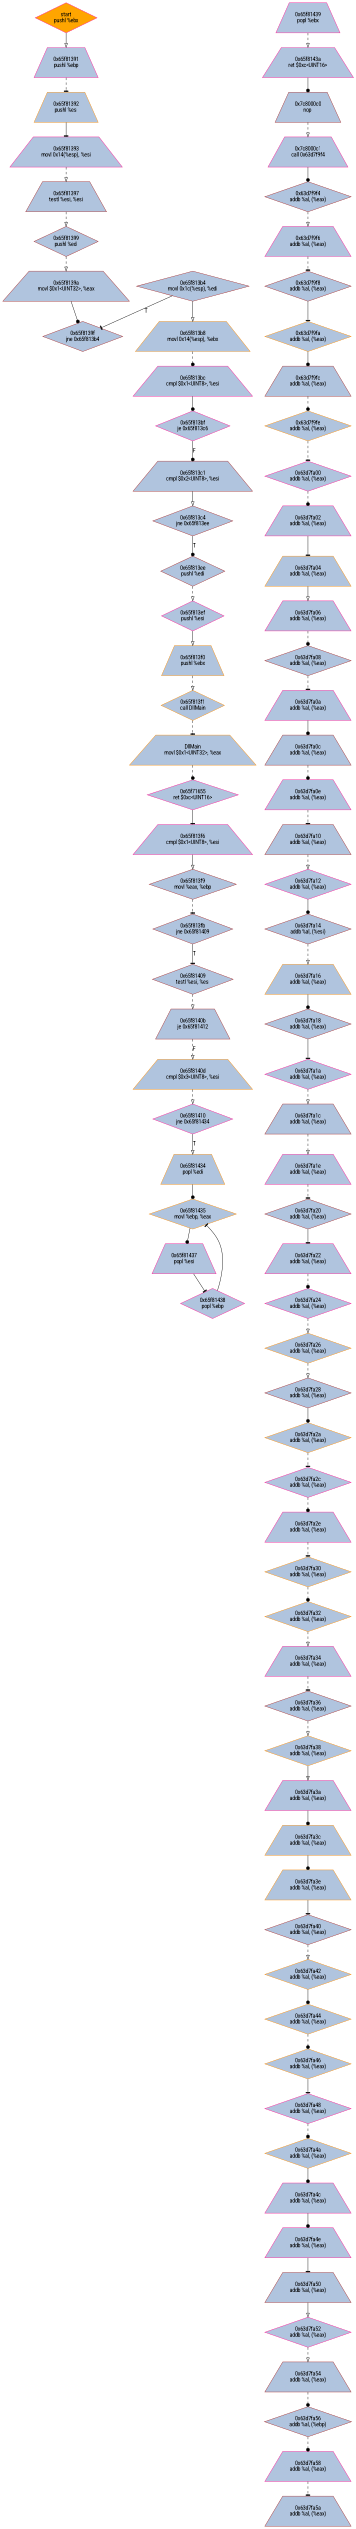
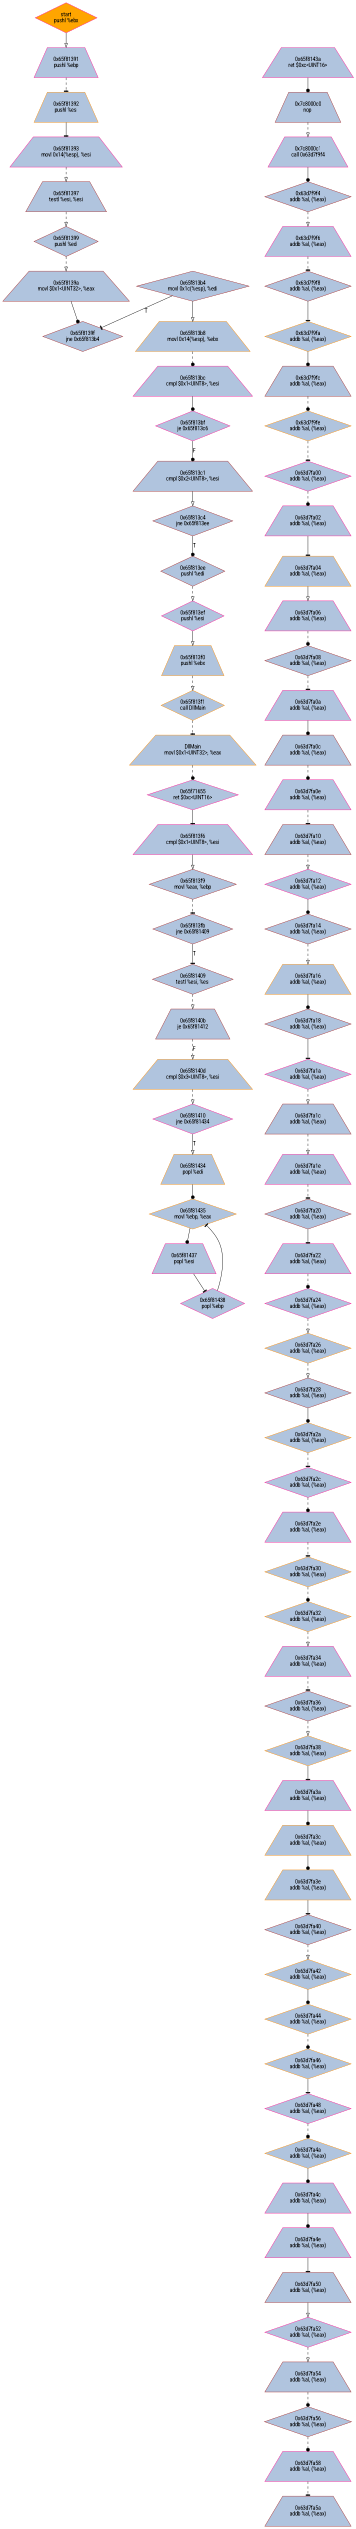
  digraph {
    fontname="Roboto Condensed"
    node [color=deeppink fillcolor=lightsteelblue fontname="Roboto Condensed" shape=diamond style=filled]
    edge [arrowhead=dot color="#000000" fontname="Roboto Condensed" style=dashed]
    n1 [fillcolor=orange label="start\npushl %ebx"]
    n2 [label="0x65f81391\npushl %ebp" shape=trapezium]
    n3 [color=darkorange label="0x65f81392\npushl %esi" shape=trapezium]
    n4 [label="0x65f81393\nmovl 0x14(%esp), %esi" shape=trapezium]
    n5 [color=brown label="0x65f81397\ntestl %esi, %esi" shape=trapezium]
    n6 [color=brown label="0x65f81399\npushl %edi"]
    n7 [color=brown label="0x65f8139a\nmovl $0x1<UINT32>, %eax" shape=trapezium]
    n8 [color=brown label="0x65f8139f\njne 0x65f813b4"]
    n9 [color=brown label="0x65f813b4\nmovl 0x1c(%esp), %edi"]
    n10 [color=darkorange label="0x65f813b8\nmovl 0x14(%esp), %ebx" shape=trapezium]
    n11 [label="0x65f813bc\ncmpl $0x1<UINT8>, %esi" shape=trapezium]
    n12 [label="0x65f813bf\nje 0x65f813c6"]
    n13 [color=brown label="0x65f813c1\ncmpl $0x2<UINT8>, %esi" shape=trapezium]
    n14 [color=brown label="0x65f813c4\njne 0x65f813ee"]
    n15 [color=brown label="0x65f813ee\npushl %edi"]
    n16 [label="0x65f813ef\npushl %esi"]
    n17 [color=darkorange label="0x65f813f0\npushl %ebx" shape=trapezium]
    n18 [color=darkorange label="0x65f813f1\ncall DllMain"]
    n19 [color=darkorange label="DllMain\nmovl $0x1<UINT32>, %eax" shape=trapezium]
    n20 [label="0x65f71655\nret $0xc<UINT16>"]
    n21 [label="0x65f813f6\ncmpl $0x1<UINT8>, %esi" shape=trapezium]
    n22 [color=brown label="0x65f813f9\nmovl %eax, %ebp"]
    n23 [color=brown label="0x65f813fb\njne 0x65f81409"]
    n24 [color=brown label="0x65f81409\ntestl %esi, %esi"]
    n25 [color=brown label="0x65f8140b\nje 0x65f81412" shape=trapezium]
    n26 [color=darkorange label="0x65f8140d\ncmpl $0x3<UINT8>, %esi" shape=trapezium]
    n27 [label="0x65f81410\njne 0x65f81434"]
    n28 [color=darkorange label="0x65f81434\npopl %edi" shape=trapezium]
    n29 [color=darkorange label="0x65f81435\nmovl %ebp, %eax"]
    n30 [label="0x65f81437\npopl %esi" shape=trapezium]
    n31 [label="0x65f81438\npopl %ebp"]
-   n32 [label="0x65f81439\npopl %ebx" shape=trapezium]
    n33 [label="0x65f8143a\nret $0xc<UINT16>" shape=trapezium]
    n34 [color=brown label="0x7c8000c0\nnop " shape=trapezium]
    n35 [label="0x7c8000c1\ncall 0x63d7f9f4" shape=trapezium]
    n36 [color=brown label="0x63d7f9f4\naddb %al, (%eax)"]
    n37 [label="0x63d7f9f6\naddb %al, (%eax)" shape=trapezium]
    n38 [color=brown label="0x63d7f9f8\naddb %al, (%eax)"]
    n39 [color=darkorange label="0x63d7f9fa\naddb %al, (%eax)"]
    n40 [color=brown label="0x63d7f9fc\naddb %al, (%eax)" shape=trapezium]
    n41 [color=darkorange label="0x63d7f9fe\naddb %al, (%eax)"]
    n42 [label="0x63d7fa00\naddb %al, (%eax)"]
    n43 [label="0x63d7fa02\naddb %al, (%eax)" shape=trapezium]
    n44 [color=darkorange label="0x63d7fa04\naddb %al, (%eax)" shape=trapezium]
    n45 [label="0x63d7fa06\naddb %al, (%eax)" shape=trapezium]
    n46 [color=brown label="0x63d7fa08\naddb %al, (%eax)"]
    n47 [label="0x63d7fa0a\naddb %al, (%eax)" shape=trapezium]
    n48 [color=brown label="0x63d7fa0c\naddb %al, (%eax)" shape=trapezium]
    n49 [label="0x63d7fa0e\naddb %al, (%eax)" shape=trapezium]
    n50 [color=brown label="0x63d7fa10\naddb %al, (%eax)" shape=trapezium]
    n51 [label="0x63d7fa12\naddb %al, (%eax)"]
-   n52 [color=brown label="0x63d7fa14\naddb %al, (%esi)"]
+   n52 [color=brown label="0x63d7fa14\naddb %al, (%eax)"]
    n53 [color=darkorange label="0x63d7fa16\naddb %al, (%eax)" shape=trapezium]
    n54 [color=brown label="0x63d7fa18\naddb %al, (%eax)"]
    n55 [label="0x63d7fa1a\naddb %al, (%eax)"]
    n56 [color=brown label="0x63d7fa1c\naddb %al, (%eax)" shape=trapezium]
    n57 [label="0x63d7fa1e\naddb %al, (%eax)" shape=trapezium]
    n58 [color=brown label="0x63d7fa20\naddb %al, (%eax)"]
    n59 [label="0x63d7fa22\naddb %al, (%eax)" shape=trapezium]
    n60 [label="0x63d7fa24\naddb %al, (%eax)"]
    n61 [color=darkorange label="0x63d7fa26\naddb %al, (%eax)"]
    n62 [color=brown label="0x63d7fa28\naddb %al, (%eax)"]
    n63 [color=darkorange label="0x63d7fa2a\naddb %al, (%eax)"]
    n64 [label="0x63d7fa2c\naddb %al, (%eax)"]
    n65 [label="0x63d7fa2e\naddb %al, (%eax)" shape=trapezium]
    n66 [color=darkorange label="0x63d7fa30\naddb %al, (%eax)"]
    n67 [color=darkorange label="0x63d7fa32\naddb %al, (%eax)"]
    n68 [label="0x63d7fa34\naddb %al, (%eax)" shape=trapezium]
    n69 [color=brown label="0x63d7fa36\naddb %al, (%eax)"]
    n70 [color=darkorange label="0x63d7fa38\naddb %al, (%eax)"]
    n71 [label="0x63d7fa3a\naddb %al, (%eax)" shape=trapezium]
    n72 [color=darkorange label="0x63d7fa3c\naddb %al, (%eax)" shape=trapezium]
    n73 [color=darkorange label="0x63d7fa3e\naddb %al, (%eax)" shape=trapezium]
    n74 [color=brown label="0x63d7fa40\naddb %al, (%eax)"]
    n75 [color=darkorange label="0x63d7fa42\naddb %al, (%eax)"]
    n76 [color=darkorange label="0x63d7fa44\naddb %al, (%eax)"]
    n77 [color=darkorange label="0x63d7fa46\naddb %al, (%eax)"]
    n78 [label="0x63d7fa48\naddb %al, (%eax)"]
    n79 [color=darkorange label="0x63d7fa4a\naddb %al, (%eax)"]
    n80 [label="0x63d7fa4c\naddb %al, (%eax)" shape=trapezium]
    n81 [label="0x63d7fa4e\naddb %al, (%eax)" shape=trapezium]
    n82 [color=brown label="0x63d7fa50\naddb %al, (%eax)" shape=trapezium]
    n83 [label="0x63d7fa52\naddb %al, (%eax)"]
    n84 [color=brown label="0x63d7fa54\naddb %al, (%eax)" shape=trapezium]
-   n85 [color=brown label="0x63d7fa56\naddb %al, (%ebp)"]
+   n85 [color=brown label="0x63d7fa56\naddb %al, (%eax)"]
    n86 [label="0x63d7fa58\naddb %al, (%eax)" shape=trapezium]
    n87 [color=brown label="0x63d7fa5a\naddb %al, (%eax)" shape=trapezium]
    n1 -> n2 [arrowhead=onormal style=solid]
    n2 -> n3 [arrowhead=tee]
    n3 -> n4 [arrowhead=tee style=solid]
    n4 -> n5 [arrowhead=onormal]
    n5 -> n6 [arrowhead=onormal]
    n6 -> n7 [arrowhead=onormal]
    n7 -> n8 [style=solid]
    n9 -> n8 [arrowhead=tee label=T style=solid]
    n9 -> n10 [arrowhead=onormal style=solid]
    n10 -> n11
    n11 -> n12 [style=solid]
    n12 -> n13 [label=F style=solid]
    n13 -> n14 [arrowhead=onormal style=solid]
    n14 -> n15 [label=T style=solid]
    n15 -> n16 [arrowhead=onormal]
    n16 -> n17 [arrowhead=onormal style=solid]
    n17 -> n18 [arrowhead=onormal]
    n18 -> n19 [arrowhead=tee]
    n19 -> n20
    n20 -> n21 [arrowhead=tee style=solid]
    n21 -> n22 [arrowhead=onormal style=solid]
    n22 -> n23 [arrowhead=tee]
    n23 -> n24 [arrowhead=tee label=T style=solid]
    n24 -> n25 [arrowhead=onormal]
    n25 -> n26 [arrowhead=onormal label=F]
    n26 -> n27 [arrowhead=onormal]
    n27 -> n28 [arrowhead=onormal label=T style=solid]
    n28 -> n29 [style=solid]
    n29 -> n30 [style=solid]
    n30 -> n31 [arrowhead=tee style=solid]
    n31 -> n29 [arrowhead=tee style=solid]
-   n32 -> n33 [arrowhead=onormal]
    n33 -> n34 [style=solid]
    n34 -> n35 [arrowhead=onormal]
    n35 -> n36 [style=solid]
    n36 -> n37 [arrowhead=onormal]
    n37 -> n38 [arrowhead=tee]
    n38 -> n39 [arrowhead=tee style=solid]
    n39 -> n40 [style=solid]
    n40 -> n41
    n41 -> n42 [arrowhead=tee]
    n42 -> n43
    n43 -> n44 [arrowhead=tee style=solid]
    n44 -> n45 [arrowhead=onormal style=solid]
    n45 -> n46
    n46 -> n47 [arrowhead=tee]
    n47 -> n48 [style=solid]
    n48 -> n49
    n49 -> n50 [arrowhead=tee]
    n50 -> n51 [arrowhead=onormal]
    n51 -> n52 [style=solid]
    n52 -> n53 [arrowhead=onormal]
    n53 -> n54 [style=solid]
    n54 -> n55 [arrowhead=tee style=solid]
    n55 -> n56 [arrowhead=onormal]
    n56 -> n57 [arrowhead=onormal]
    n57 -> n58 [arrowhead=tee]
    n58 -> n59 [arrowhead=tee style=solid]
    n59 -> n60
    n60 -> n61 [arrowhead=onormal]
    n61 -> n62 [arrowhead=onormal]
    n62 -> n63 [style=solid]
    n63 -> n64 [arrowhead=tee]
    n64 -> n65
    n65 -> n66 [arrowhead=tee]
    n66 -> n67
    n67 -> n68 [arrowhead=onormal]
    n68 -> n69 [arrowhead=tee]
    n69 -> n70 [arrowhead=onormal]
-   n70 -> n71 [arrowhead=onormal style=solid]
+   n70 -> n71 [arrowhead=tee style=solid]
    n71 -> n72 [style=solid]
    n72 -> n73 [style=solid]
    n73 -> n74 [arrowhead=tee style=solid]
    n74 -> n75 [arrowhead=onormal]
    n75 -> n76 [style=solid]
    n76 -> n77
    n77 -> n78 [arrowhead=tee style=solid]
    n78 -> n79
    n79 -> n80 [style=solid]
    n80 -> n81 [style=solid]
    n81 -> n82 [arrowhead=tee style=solid]
    n82 -> n83 [arrowhead=onormal style=solid]
    n83 -> n84 [arrowhead=onormal]
    n84 -> n85
    n85 -> n86
    n86 -> n87 [arrowhead=tee]
  }
